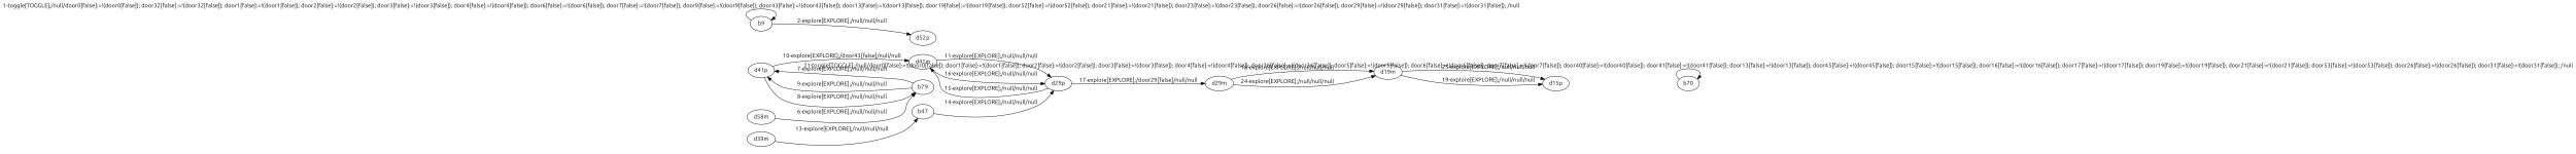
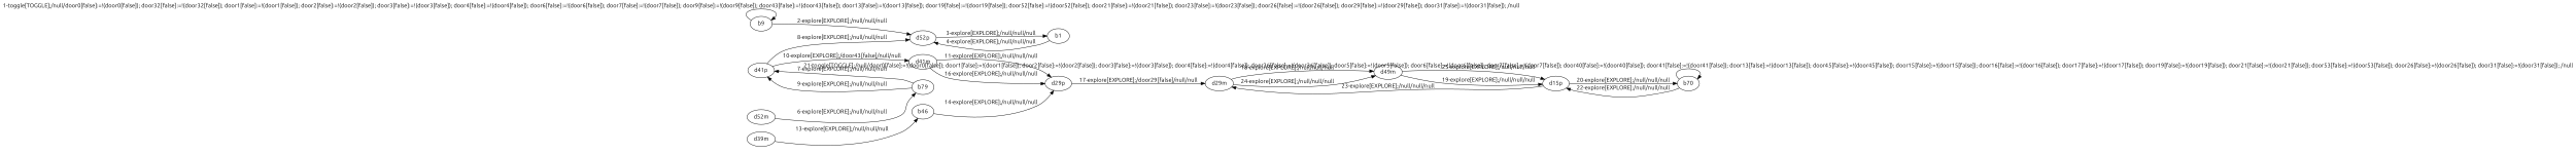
  digraph {
    fontname=Ubuntu
    rankdir=LR
    node [fontname=Ubuntu]
    edge [fontname=Ubuntu]
    n1 [label=b9]
    d52p
-   d52m [label=d58m]
+   b1
+   d52m
    b79
    n6 [label=d41p]
    n7 [label=d41m]
    d29p
    d29m
    d39m
-   b47
-   d19m
+   b47 [label=b46]
+   d19m [label=d49m]
    n13 [label=d15p]
    n14 [label=b70]
    n1 -> n1 [label="1-toggle[TOGGLE];/null/door0[false]:=!(door0[false]); door32[false]:=!(door32[false]); door1[false]:=!(door1[false]); door2[false]:=!(door2[false]); door3[false]:=!(door3[false]); door4[false]:=!(door4[false]); door6[false]:=!(door6[false]); door7[false]:=!(door7[false]); door9[false]:=!(door9[false]); door43[false]:=!(door43[false]); door13[false]:=!(door13[false]); door19[false]:=!(door19[false]); door52[false]:=!(door52[false]); door21[false]:=!(door21[false]); door23[false]:=!(door23[false]); door26[false]:=!(door26[false]); door29[false]:=!(door29[false]); door31[false]:=!(door31[false]); /null"]
    n1 -> d52p [label="2-explore[EXPLORE];/null/null/null"]
+   d52p -> b1 [label="3-explore[EXPLORE];/null/null/null"]
+   b1 -> d52p [label="4-explore[EXPLORE];/null/null/null"]
    d52m -> b79 [label="6-explore[EXPLORE];/null/null/null"]
    b79 -> n6 [label="7-explore[EXPLORE];/null/null/null"]
    b79 -> n6 [label="9-explore[EXPLORE];/null/null/null"]
-   n6 -> b79 [label="8-explore[EXPLORE];/null/null/null"]
+   n6 -> d52p [label="8-explore[EXPLORE];/null/null/null"]
    n6 -> n7 [label="10-explore[EXPLORE];/door43[false]/null/null"]
    n7 -> d29p [label="11-explore[EXPLORE];/null/null/null"]
    n7 -> d29p [label="16-explore[EXPLORE];/null/null/null"]
-   d29p -> n7 [label="15-explore[EXPLORE];/null/null/null"]
    d29p -> d29m [label="17-explore[EXPLORE];/door29[false]/null/null"]
    d29m -> d19m [label="18-explore[EXPLORE];/null/null/null"]
    d29m -> d19m [label="24-explore[EXPLORE];/null/null/null"]
    d39m -> b47 [label="13-explore[EXPLORE];/null/null/null"]
    b47 -> d29p [label="14-explore[EXPLORE];/null/null/null"]
    d19m -> n13 [label="19-explore[EXPLORE];/null/null/null"]
    d19m -> n13 [label="25-explore[EXPLORE];/null/null/null"]
+   n13 -> d29m [label="23-explore[EXPLORE];/null/null/null"]
+   n13 -> n14 [label="20-explore[EXPLORE];/null/null/null"]
+   n14 -> n13 [label="22-explore[EXPLORE];/null/null/null"]
    n14 -> n14 [label="21-toggle[TOGGLE];/null/door0[false]:=!(door0[false]); door1[false]:=!(door1[false]); door2[false]:=!(door2[false]); door3[false]:=!(door3[false]); door4[false]:=!(door4[false]); door36[false]:=!(door36[false]); door5[false]:=!(door5[false]); door6[false]:=!(door6[false]); door7[false]:=!(door7[false]); door40[false]:=!(door40[false]); door41[false]:=!(door41[false]); door13[false]:=!(door13[false]); door45[false]:=!(door45[false]); door15[false]:=!(door15[false]); door16[false]:=!(door16[false]); door17[false]:=!(door17[false]); door19[false]:=!(door19[false]); door21[false]:=!(door21[false]); door53[false]:=!(door53[false]); door26[false]:=!(door26[false]); door31[false]:=!(door31[false]); /null"]
  }
